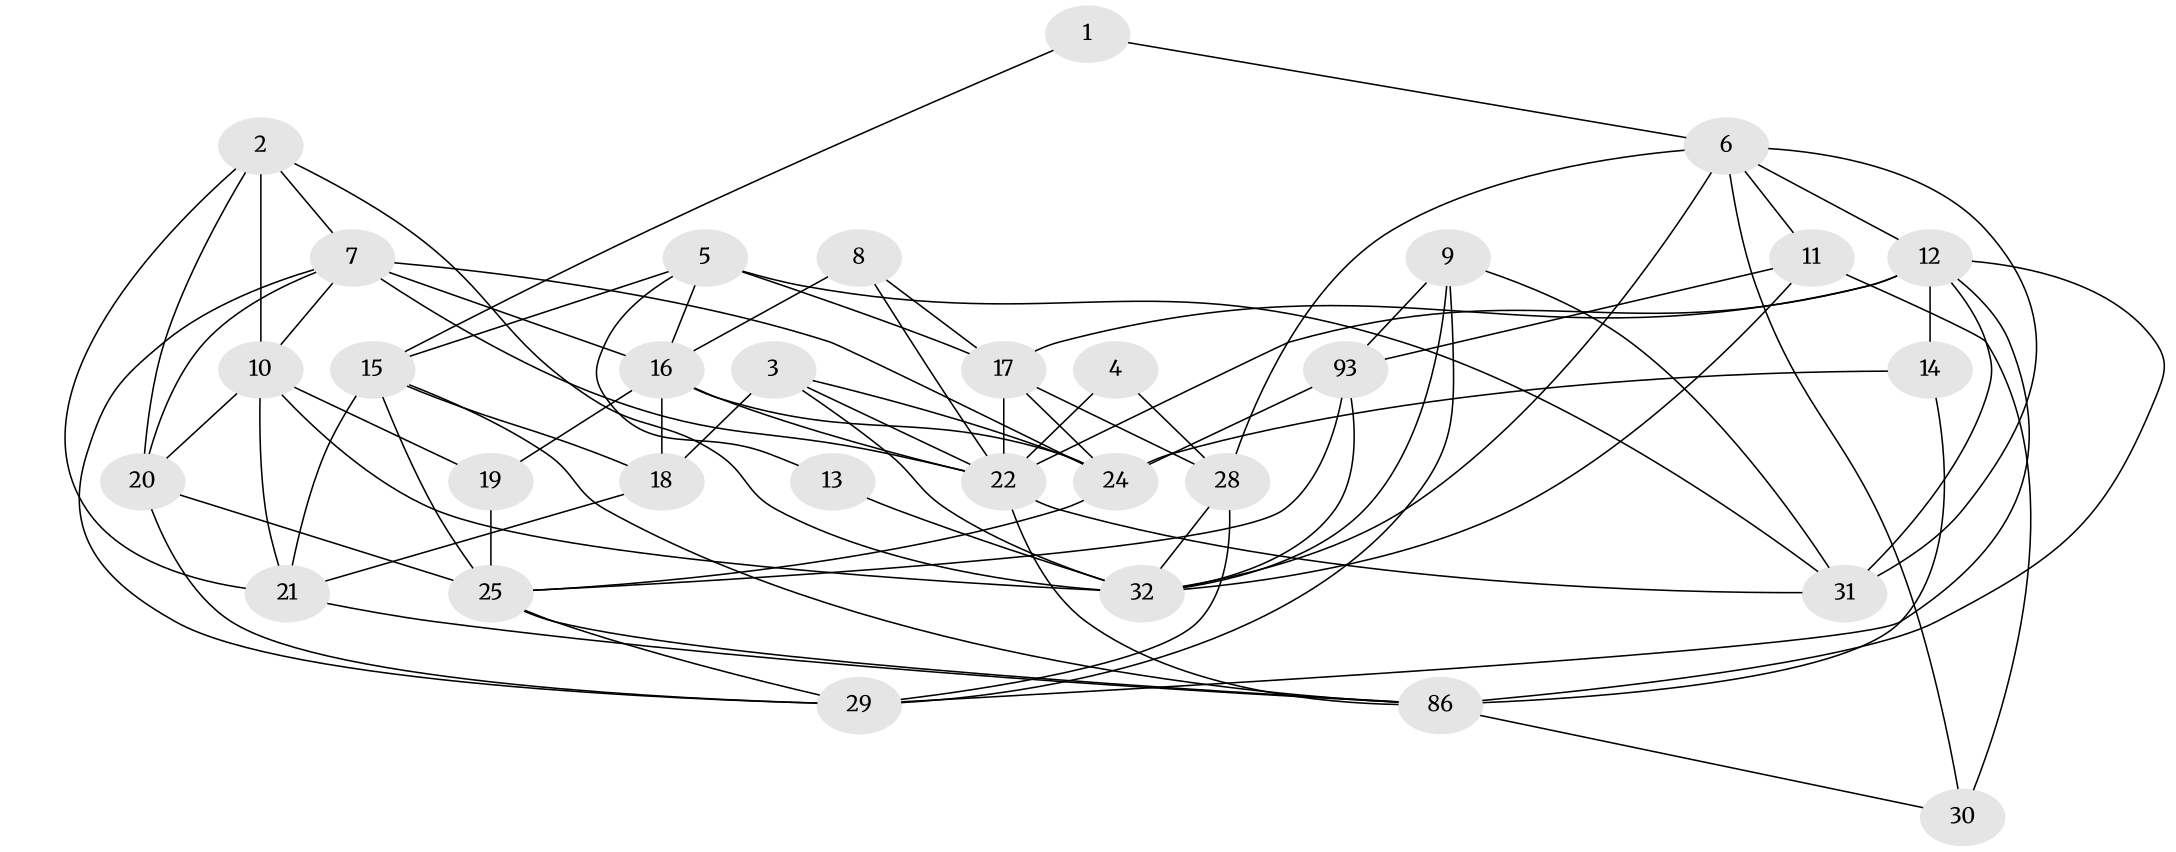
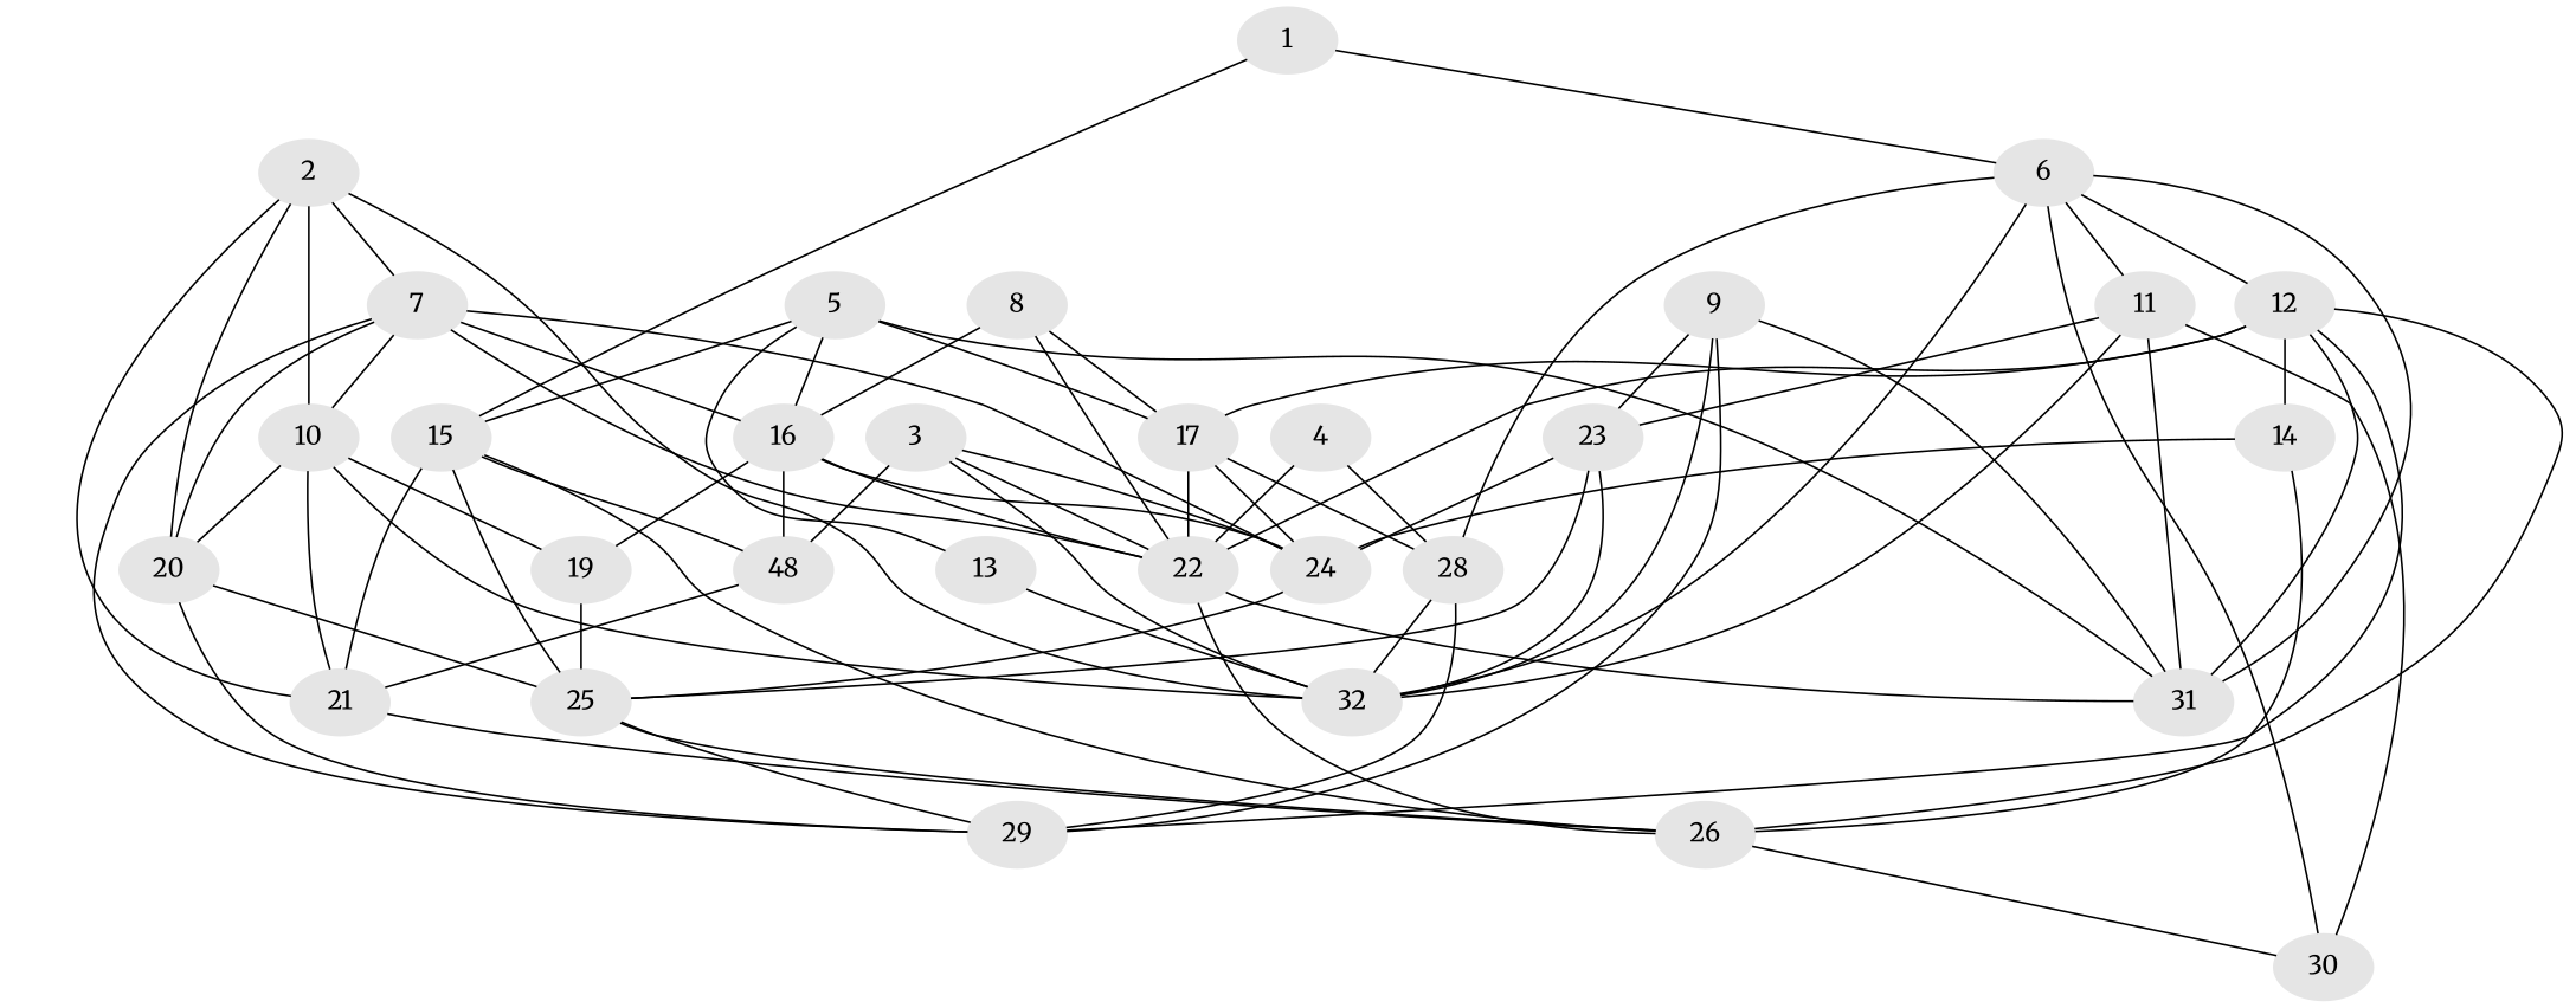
  graph {
    fontname=Merriweather
    node [color=gray90 fontname=Merriweather style=filled]
    edge [fontname=Merriweather weight=1.0]
    1
    6
    15
    32
    28
    31
    12
    30
    11
    7
    10
    20
    22
    24
    16
    29
    2
    21
    19
    25
-   26 [label=86]
+   26
    3
-   18
+   18 [label=48]
    4
    5
    13
    17
    14
    8
    9
-   23 [label=93]
+   23
    1 -- 6
    1 -- 15
    6 -- 32
    6 -- 28
    6 -- 31
    6 -- 12
    6 -- 30
    6 -- 11
    15 -- 21
    15 -- 25
    15 -- 26
    15 -- 18
    28 -- 32
    28 -- 29
    12 -- 31 [weight=2.0]
    12 -- 22
    12 -- 29
    12 -- 26
    12 -- 17 [weight=2.0]
    12 -- 14
    11 -- 32
+   11 -- 31
    11 -- 30
    11 -- 23
    7 -- 10
    7 -- 20
    7 -- 22
    7 -- 24
    7 -- 16 [weight=2.0]
    7 -- 29
    10 -- 32
    10 -- 20
    10 -- 21
    10 -- 19
    20 -- 29
    20 -- 25
    22 -- 31
    22 -- 26
    24 -- 25
    16 -- 22
    16 -- 24
    16 -- 19
    16 -- 18
    2 -- 32
    2 -- 7
    2 -- 10
    2 -- 20
    2 -- 21
    21 -- 26
    19 -- 25
    25 -- 29
    25 -- 26
    26 -- 30
    3 -- 32
    3 -- 22
    3 -- 24
    3 -- 18
    18 -- 21
    4 -- 28
    4 -- 22
    5 -- 15
    5 -- 31
    5 -- 16
    5 -- 13
    5 -- 17 [weight=2.0]
    13 -- 32
    17 -- 28
    17 -- 22
    17 -- 24
    14 -- 24
    14 -- 26 [weight=2.0]
    8 -- 22
    8 -- 16
    8 -- 17
    9 -- 32
    9 -- 31
    9 -- 29
    9 -- 23
    23 -- 32
    23 -- 24
    23 -- 25
  }
